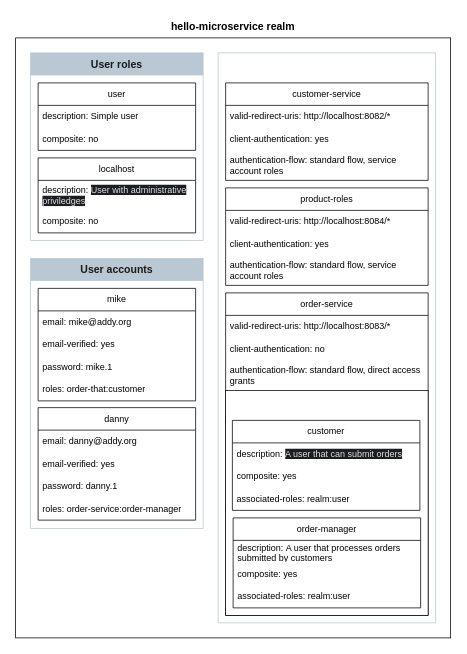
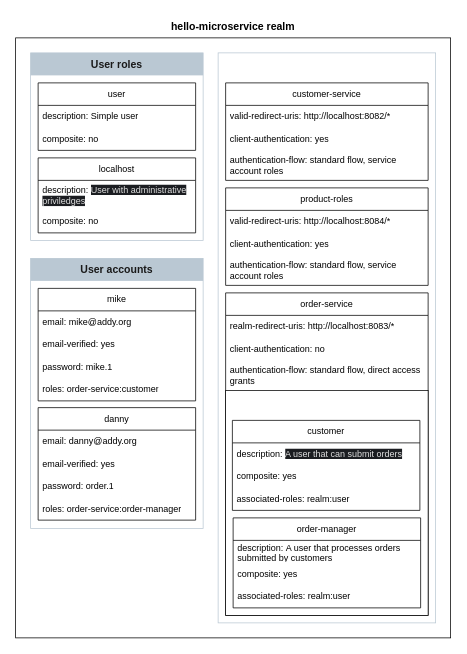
  <mxCell id="0" />
  <mxCell id="1" parent="0" />
  <mxCell id="2" value="" style="rounded=0;whiteSpace=wrap;html=1;" vertex="1" parent="1"><mxGeometry x="20" y="50" width="580" height="800" as="geometry" /></mxCell>
  <mxCell id="3" value="" style="rounded=0;whiteSpace=wrap;html=1;strokeColor=#BAC8D3;" vertex="1" parent="1"><mxGeometry x="40" y="70" width="230" height="250" as="geometry" /></mxCell>
  <mxCell id="4" value="" style="rounded=0;whiteSpace=wrap;html=1;strokeColor=#BAC8D3;" vertex="1" parent="1"><mxGeometry x="40" y="344" width="230" height="360" as="geometry" /></mxCell>
  <mxCell id="5" value="" style="rounded=0;whiteSpace=wrap;html=1;strokeColor=#BAC8D3;" vertex="1" parent="1"><mxGeometry x="290" y="70" width="290" height="760" as="geometry" /></mxCell>
  <mxCell id="6" value="User roles" style="text;html=1;align=center;verticalAlign=middle;whiteSpace=wrap;rounded=0;fontStyle=1;fontSize=14;fillColor=#bac8d3;fillStyle=solid;strokeColor=none;fontColor=#1a1a1a;" vertex="1" parent="1"><mxGeometry x="40" y="70" width="230" height="30" as="geometry" /></mxCell>
  <mxCell id="7" value="User accounts" style="text;html=1;align=center;verticalAlign=middle;whiteSpace=wrap;rounded=0;fontStyle=1;fontSize=14;fillColor=#bac8d3;fillStyle=solid;strokeColor=none;fontColor=#1a1a1a;" vertex="1" parent="1"><mxGeometry x="40" y="344" width="230" height="30" as="geometry" /></mxCell>
  <mxCell id="8" value="user" style="swimlane;fontStyle=0;childLayout=stackLayout;horizontal=1;startSize=30;horizontalStack=0;resizeParent=1;resizeParentMax=0;resizeLast=0;collapsible=1;marginBottom=0;whiteSpace=wrap;html=1;" vertex="1" parent="1"><mxGeometry x="50" y="110" width="210" height="90" as="geometry" /></mxCell>
  <mxCell id="9" value="description: Simple user" style="text;strokeColor=none;fillColor=none;align=left;verticalAlign=middle;spacingLeft=4;spacingRight=4;overflow=hidden;points=[[0,0.5],[1,0.5]];portConstraint=eastwest;rotatable=0;whiteSpace=wrap;html=1;" vertex="1" parent="8"><mxGeometry y="30" width="210" height="30" as="geometry" /></mxCell>
  <mxCell id="10" value="composite: no" style="text;strokeColor=none;fillColor=none;align=left;verticalAlign=middle;spacingLeft=4;spacingRight=4;overflow=hidden;points=[[0,0.5],[1,0.5]];portConstraint=eastwest;rotatable=0;whiteSpace=wrap;html=1;" vertex="1" parent="8"><mxGeometry y="60" width="210" height="30" as="geometry" /></mxCell>
  <mxCell id="11" value="localhost" style="swimlane;fontStyle=0;childLayout=stackLayout;horizontal=1;startSize=30;horizontalStack=0;resizeParent=1;resizeParentMax=0;resizeLast=0;collapsible=1;marginBottom=0;whiteSpace=wrap;html=1;" vertex="1" parent="1"><mxGeometry x="50" y="210" width="210" height="100" as="geometry" /></mxCell>
  <mxCell id="12" value="description:&amp;nbsp;&lt;span style=&quot;color: rgb(224, 224, 224); font-family: RedHatText, helvetica, arial, sans-serif; background-color: rgb(27, 29, 33);&quot;&gt;&lt;font&gt;User with administrative priviledges&lt;/font&gt;&lt;/span&gt;" style="text;strokeColor=none;fillColor=none;align=left;verticalAlign=middle;spacingLeft=4;spacingRight=4;overflow=hidden;points=[[0,0.5],[1,0.5]];portConstraint=eastwest;rotatable=0;whiteSpace=wrap;html=1;" vertex="1" parent="11"><mxGeometry y="30" width="210" height="40" as="geometry" /></mxCell>
  <mxCell id="13" value="composite: no" style="text;strokeColor=none;fillColor=none;align=left;verticalAlign=middle;spacingLeft=4;spacingRight=4;overflow=hidden;points=[[0,0.5],[1,0.5]];portConstraint=eastwest;rotatable=0;whiteSpace=wrap;html=1;" vertex="1" parent="11"><mxGeometry y="70" width="210" height="30" as="geometry" /></mxCell>
  <mxCell id="14" value="mike" style="swimlane;fontStyle=0;childLayout=stackLayout;horizontal=1;startSize=30;horizontalStack=0;resizeParent=1;resizeParentMax=0;resizeLast=0;collapsible=1;marginBottom=0;whiteSpace=wrap;html=1;" vertex="1" parent="1"><mxGeometry x="50" y="384" width="210" height="150" as="geometry" /></mxCell>
  <mxCell id="15" value="email: mike@addy.org" style="text;strokeColor=none;fillColor=none;align=left;verticalAlign=middle;spacingLeft=4;spacingRight=4;overflow=hidden;points=[[0,0.5],[1,0.5]];portConstraint=eastwest;rotatable=0;whiteSpace=wrap;html=1;" vertex="1" parent="14"><mxGeometry y="30" width="210" height="30" as="geometry" /></mxCell>
  <mxCell id="16" value="email-verified: yes" style="text;strokeColor=none;fillColor=none;align=left;verticalAlign=middle;spacingLeft=4;spacingRight=4;overflow=hidden;points=[[0,0.5],[1,0.5]];portConstraint=eastwest;rotatable=0;whiteSpace=wrap;html=1;" vertex="1" parent="14"><mxGeometry y="60" width="210" height="30" as="geometry" /></mxCell>
  <mxCell id="17" value="password: mike.1" style="text;strokeColor=none;fillColor=none;align=left;verticalAlign=middle;spacingLeft=4;spacingRight=4;overflow=hidden;points=[[0,0.5],[1,0.5]];portConstraint=eastwest;rotatable=0;whiteSpace=wrap;html=1;" vertex="1" parent="14"><mxGeometry y="90" width="210" height="30" as="geometry" /></mxCell>
- <mxCell id="18" value="roles: order-that:customer" style="text;strokeColor=none;fillColor=none;align=left;verticalAlign=middle;spacingLeft=4;spacingRight=4;overflow=hidden;points=[[0,0.5],[1,0.5]];portConstraint=eastwest;rotatable=0;whiteSpace=wrap;html=1;" vertex="1" parent="14"><mxGeometry y="120" width="210" height="30" as="geometry" /></mxCell>
+ <mxCell id="18" value="roles: order-service:customer" style="text;strokeColor=none;fillColor=none;align=left;verticalAlign=middle;spacingLeft=4;spacingRight=4;overflow=hidden;points=[[0,0.5],[1,0.5]];portConstraint=eastwest;rotatable=0;whiteSpace=wrap;html=1;" vertex="1" parent="14"><mxGeometry y="120" width="210" height="30" as="geometry" /></mxCell>
  <mxCell id="19" value="danny" style="swimlane;fontStyle=0;childLayout=stackLayout;horizontal=1;startSize=30;horizontalStack=0;resizeParent=1;resizeParentMax=0;resizeLast=0;collapsible=1;marginBottom=0;whiteSpace=wrap;html=1;" vertex="1" parent="1"><mxGeometry x="50" y="543" width="210" height="150" as="geometry" /></mxCell>
  <mxCell id="20" value="email:&amp;nbsp;&lt;span style=&quot;text-align: center;&quot;&gt;danny&lt;/span&gt;@addy.org" style="text;strokeColor=none;fillColor=none;align=left;verticalAlign=middle;spacingLeft=4;spacingRight=4;overflow=hidden;points=[[0,0.5],[1,0.5]];portConstraint=eastwest;rotatable=0;whiteSpace=wrap;html=1;" vertex="1" parent="19"><mxGeometry y="30" width="210" height="30" as="geometry" /></mxCell>
  <mxCell id="21" value="email-verified: yes" style="text;strokeColor=none;fillColor=none;align=left;verticalAlign=middle;spacingLeft=4;spacingRight=4;overflow=hidden;points=[[0,0.5],[1,0.5]];portConstraint=eastwest;rotatable=0;whiteSpace=wrap;html=1;" vertex="1" parent="19"><mxGeometry y="60" width="210" height="30" as="geometry" /></mxCell>
- <mxCell id="22" value="password:&amp;nbsp;&lt;span style=&quot;text-align: center;&quot;&gt;danny&lt;/span&gt;.1" style="text;strokeColor=none;fillColor=none;align=left;verticalAlign=middle;spacingLeft=4;spacingRight=4;overflow=hidden;points=[[0,0.5],[1,0.5]];portConstraint=eastwest;rotatable=0;whiteSpace=wrap;html=1;" vertex="1" parent="19"><mxGeometry y="90" width="210" height="30" as="geometry" /></mxCell>
+ <mxCell id="22" value="password:&amp;nbsp;&lt;span style=&quot;text-align: center;&quot;&gt;order&lt;/span&gt;.1" style="text;strokeColor=none;fillColor=none;align=left;verticalAlign=middle;spacingLeft=4;spacingRight=4;overflow=hidden;points=[[0,0.5],[1,0.5]];portConstraint=eastwest;rotatable=0;whiteSpace=wrap;html=1;" vertex="1" parent="19"><mxGeometry y="90" width="210" height="30" as="geometry" /></mxCell>
  <mxCell id="23" value="roles: order-service:order-manager" style="text;strokeColor=none;fillColor=none;align=left;verticalAlign=middle;spacingLeft=4;spacingRight=4;overflow=hidden;points=[[0,0.5],[1,0.5]];portConstraint=eastwest;rotatable=0;whiteSpace=wrap;html=1;" vertex="1" parent="19"><mxGeometry y="120" width="210" height="30" as="geometry" /></mxCell>
  <mxCell id="24" value="customer-service" style="swimlane;fontStyle=0;childLayout=stackLayout;horizontal=1;startSize=30;horizontalStack=0;resizeParent=1;resizeParentMax=0;resizeLast=0;collapsible=1;marginBottom=0;whiteSpace=wrap;html=1;" vertex="1" parent="1"><mxGeometry x="300" y="110" width="270" height="130" as="geometry" /></mxCell>
  <mxCell id="25" value="valid-redirect-uris:&amp;nbsp;http://localhost:8082/*" style="text;strokeColor=none;fillColor=none;align=left;verticalAlign=middle;spacingLeft=4;spacingRight=4;overflow=hidden;points=[[0,0.5],[1,0.5]];portConstraint=eastwest;rotatable=0;whiteSpace=wrap;html=1;" vertex="1" parent="24"><mxGeometry y="30" width="270" height="30" as="geometry" /></mxCell>
  <mxCell id="26" value="client-authentication: yes" style="text;strokeColor=none;fillColor=none;align=left;verticalAlign=middle;spacingLeft=4;spacingRight=4;overflow=hidden;points=[[0,0.5],[1,0.5]];portConstraint=eastwest;rotatable=0;whiteSpace=wrap;html=1;" vertex="1" parent="24"><mxGeometry y="60" width="270" height="30" as="geometry" /></mxCell>
  <mxCell id="27" value="authentication-flow: standard flow, service account roles" style="text;strokeColor=none;fillColor=none;align=left;verticalAlign=middle;spacingLeft=4;spacingRight=4;overflow=hidden;points=[[0,0.5],[1,0.5]];portConstraint=eastwest;rotatable=0;whiteSpace=wrap;html=1;" vertex="1" parent="24"><mxGeometry y="90" width="270" height="40" as="geometry" /></mxCell>
  <mxCell id="28" value="hello-microservice realm" style="text;html=1;align=center;verticalAlign=middle;whiteSpace=wrap;rounded=0;fontSize=14;fontStyle=1" vertex="1" parent="1"><mxGeometry x="20" y="20" width="580" height="30" as="geometry" /></mxCell>
  <mxCell id="29" value="product-roles" style="swimlane;fontStyle=0;childLayout=stackLayout;horizontal=1;startSize=30;horizontalStack=0;resizeParent=1;resizeParentMax=0;resizeLast=0;collapsible=1;marginBottom=0;whiteSpace=wrap;html=1;" vertex="1" parent="1"><mxGeometry x="300" y="250" width="270" height="130" as="geometry" /></mxCell>
  <mxCell id="30" value="valid-redirect-uris:&amp;nbsp;http://localhost:8084/*" style="text;strokeColor=none;fillColor=none;align=left;verticalAlign=middle;spacingLeft=4;spacingRight=4;overflow=hidden;points=[[0,0.5],[1,0.5]];portConstraint=eastwest;rotatable=0;whiteSpace=wrap;html=1;" vertex="1" parent="29"><mxGeometry y="30" width="270" height="30" as="geometry" /></mxCell>
  <mxCell id="31" value="client-authentication: yes" style="text;strokeColor=none;fillColor=none;align=left;verticalAlign=middle;spacingLeft=4;spacingRight=4;overflow=hidden;points=[[0,0.5],[1,0.5]];portConstraint=eastwest;rotatable=0;whiteSpace=wrap;html=1;" vertex="1" parent="29"><mxGeometry y="60" width="270" height="30" as="geometry" /></mxCell>
  <mxCell id="32" value="authentication-flow: standard flow, service account roles" style="text;strokeColor=none;fillColor=none;align=left;verticalAlign=middle;spacingLeft=4;spacingRight=4;overflow=hidden;points=[[0,0.5],[1,0.5]];portConstraint=eastwest;rotatable=0;whiteSpace=wrap;html=1;" vertex="1" parent="29"><mxGeometry y="90" width="270" height="40" as="geometry" /></mxCell>
  <mxCell id="33" value="order-service" style="swimlane;fontStyle=0;childLayout=stackLayout;horizontal=1;startSize=30;horizontalStack=0;resizeParent=1;resizeParentMax=0;resizeLast=0;collapsible=1;marginBottom=0;whiteSpace=wrap;html=1;" vertex="1" parent="1"><mxGeometry x="300" y="390" width="270" height="430" as="geometry" /></mxCell>
- <mxCell id="34" value="valid-redirect-uris:&amp;nbsp;http://localhost:8083/*" style="text;strokeColor=none;fillColor=none;align=left;verticalAlign=middle;spacingLeft=4;spacingRight=4;overflow=hidden;points=[[0,0.5],[1,0.5]];portConstraint=eastwest;rotatable=0;whiteSpace=wrap;html=1;" vertex="1" parent="33"><mxGeometry y="30" width="270" height="30" as="geometry" /></mxCell>
+ <mxCell id="34" value="realm-redirect-uris:&amp;nbsp;http://localhost:8083/*" style="text;strokeColor=none;fillColor=none;align=left;verticalAlign=middle;spacingLeft=4;spacingRight=4;overflow=hidden;points=[[0,0.5],[1,0.5]];portConstraint=eastwest;rotatable=0;whiteSpace=wrap;html=1;" vertex="1" parent="33"><mxGeometry y="30" width="270" height="30" as="geometry" /></mxCell>
  <mxCell id="35" value="client-authentication: no" style="text;strokeColor=none;fillColor=none;align=left;verticalAlign=middle;spacingLeft=4;spacingRight=4;overflow=hidden;points=[[0,0.5],[1,0.5]];portConstraint=eastwest;rotatable=0;whiteSpace=wrap;html=1;" vertex="1" parent="33"><mxGeometry y="60" width="270" height="30" as="geometry" /></mxCell>
  <mxCell id="36" value="authentication-flow: standard flow, direct access grants" style="text;strokeColor=none;fillColor=none;align=left;verticalAlign=middle;spacingLeft=4;spacingRight=4;overflow=hidden;points=[[0,0.5],[1,0.5]];portConstraint=eastwest;rotatable=0;whiteSpace=wrap;html=1;" vertex="1" parent="33"><mxGeometry y="90" width="270" height="40" as="geometry" /></mxCell>
  <mxCell id="37" value="" style="group" vertex="1" connectable="0" parent="33"><mxGeometry y="130" width="270" height="300" as="geometry" /></mxCell>
  <mxCell id="38" value="" style="rounded=0;whiteSpace=wrap;html=1;" vertex="1" parent="37"><mxGeometry width="270" height="300" as="geometry" /></mxCell>
  <mxCell id="39" value="customer" style="swimlane;fontStyle=0;childLayout=stackLayout;horizontal=1;startSize=30;horizontalStack=0;resizeParent=1;resizeParentMax=0;resizeLast=0;collapsible=1;marginBottom=0;whiteSpace=wrap;html=1;" vertex="1" parent="37"><mxGeometry x="9" y="40" width="250" height="120" as="geometry" /></mxCell>
  <mxCell id="40" value="description:&lt;font&gt;&amp;nbsp;&lt;span style=&quot;color: rgb(224, 224, 224); font-family: RedHatText, helvetica, arial, sans-serif; text-wrap: nowrap; background-color: rgb(27, 29, 33);&quot;&gt;A user that can submit orders&lt;/span&gt;&lt;/font&gt;" style="text;strokeColor=none;fillColor=none;align=left;verticalAlign=middle;spacingLeft=4;spacingRight=4;overflow=hidden;points=[[0,0.5],[1,0.5]];portConstraint=eastwest;rotatable=0;whiteSpace=wrap;html=1;" vertex="1" parent="39"><mxGeometry y="30" width="250" height="30" as="geometry" /></mxCell>
  <mxCell id="41" value="composite: yes" style="text;strokeColor=none;fillColor=none;align=left;verticalAlign=middle;spacingLeft=4;spacingRight=4;overflow=hidden;points=[[0,0.5],[1,0.5]];portConstraint=eastwest;rotatable=0;whiteSpace=wrap;html=1;" vertex="1" parent="39"><mxGeometry y="60" width="250" height="30" as="geometry" /></mxCell>
  <mxCell id="42" value="associated-roles: realm:user" style="text;strokeColor=none;fillColor=none;align=left;verticalAlign=middle;spacingLeft=4;spacingRight=4;overflow=hidden;points=[[0,0.5],[1,0.5]];portConstraint=eastwest;rotatable=0;whiteSpace=wrap;html=1;" vertex="1" parent="39"><mxGeometry y="90" width="250" height="30" as="geometry" /></mxCell>
  <mxCell id="43" value="order-manager" style="swimlane;fontStyle=0;childLayout=stackLayout;horizontal=1;startSize=30;horizontalStack=0;resizeParent=1;resizeParentMax=0;resizeLast=0;collapsible=1;marginBottom=0;whiteSpace=wrap;html=1;" vertex="1" parent="37"><mxGeometry x="10" y="170" width="250" height="120" as="geometry" /></mxCell>
  <mxCell id="44" value="description:&lt;font&gt;&amp;nbsp;A user that processes orders submitted by customers&lt;/font&gt;" style="text;strokeColor=none;fillColor=none;align=left;verticalAlign=middle;spacingLeft=4;spacingRight=4;overflow=hidden;points=[[0,0.5],[1,0.5]];portConstraint=eastwest;rotatable=0;whiteSpace=wrap;html=1;" vertex="1" parent="43"><mxGeometry y="30" width="250" height="30" as="geometry" /></mxCell>
  <mxCell id="45" value="composite: yes" style="text;strokeColor=none;fillColor=none;align=left;verticalAlign=middle;spacingLeft=4;spacingRight=4;overflow=hidden;points=[[0,0.5],[1,0.5]];portConstraint=eastwest;rotatable=0;whiteSpace=wrap;html=1;" vertex="1" parent="43"><mxGeometry y="60" width="250" height="30" as="geometry" /></mxCell>
  <mxCell id="46" value="associated-roles: realm:user" style="text;strokeColor=none;fillColor=none;align=left;verticalAlign=middle;spacingLeft=4;spacingRight=4;overflow=hidden;points=[[0,0.5],[1,0.5]];portConstraint=eastwest;rotatable=0;whiteSpace=wrap;html=1;" vertex="1" parent="43"><mxGeometry y="90" width="250" height="30" as="geometry" /></mxCell>
